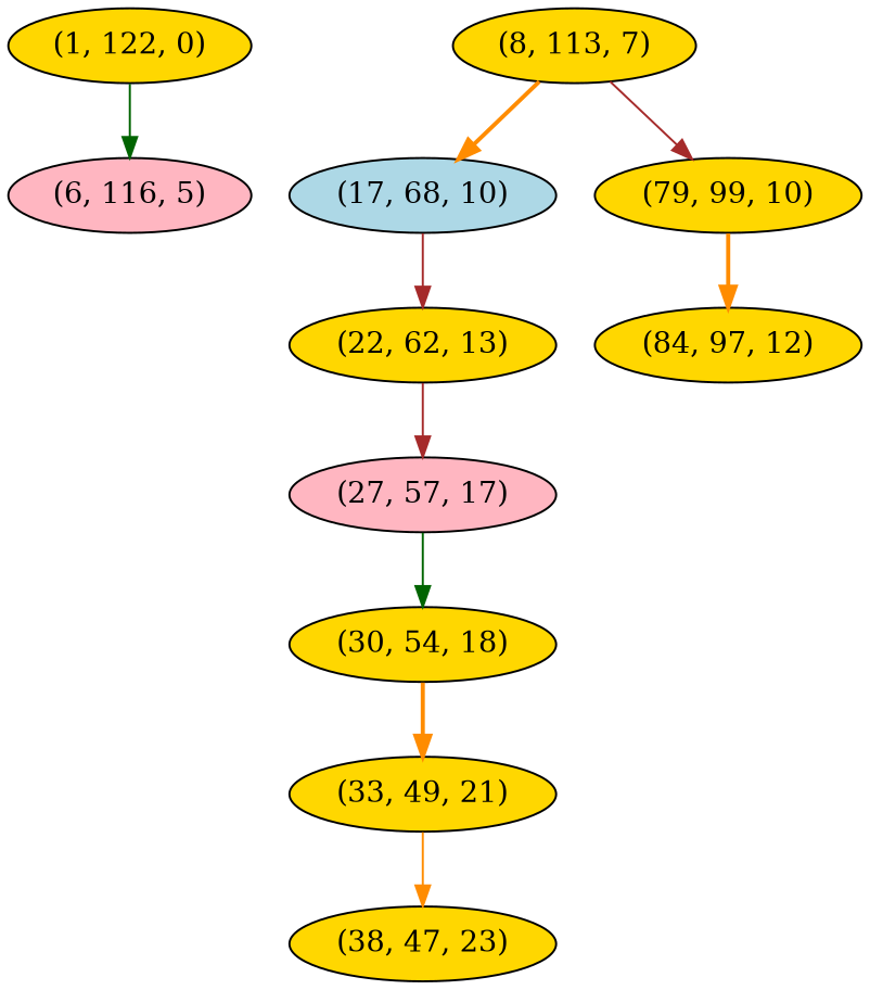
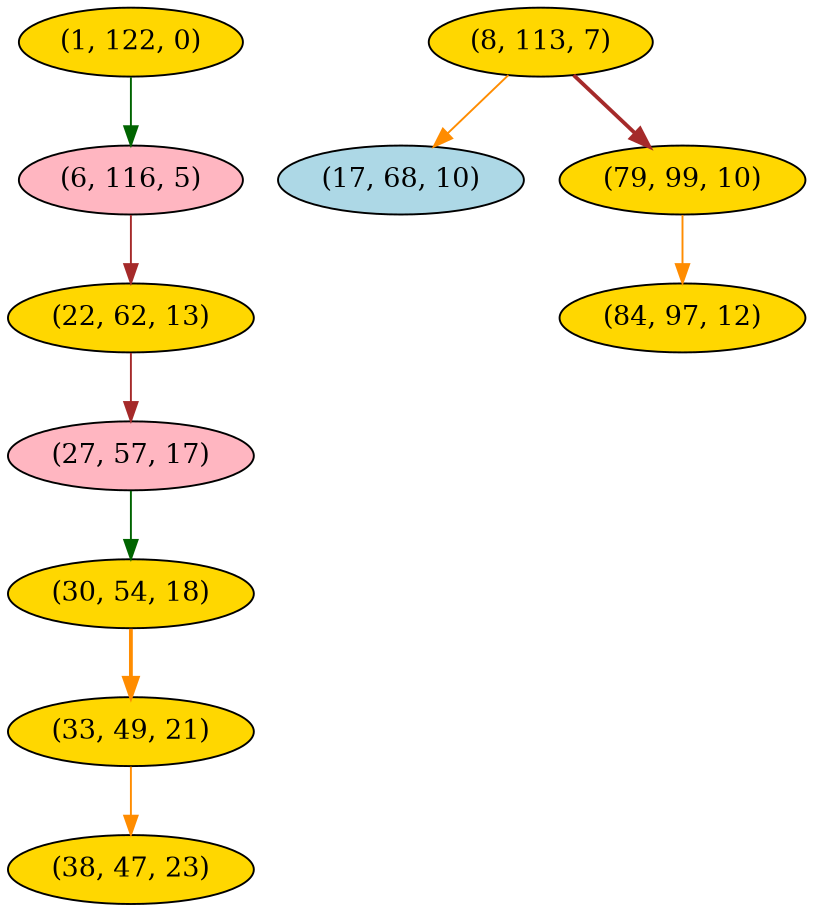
  digraph {
    node [fillcolor=gold style=filled]
    edge [color=darkorange style=solid]
    "(6, 116, 5)" [fillcolor=lightpink]
    "(1, 122, 0)"
    "(17, 68, 10)" [fillcolor=lightblue]
    "(8, 113, 7)"
    "(79, 99, 10)"
    "(22, 62, 13)"
    n7 [label="(84, 97, 12)"]
    "(27, 57, 17)" [fillcolor=lightpink]
    "(30, 54, 18)"
    "(33, 49, 21)"
    "(38, 47, 23)"
    "(1, 122, 0)" -> "(6, 116, 5)" [color=darkgreen]
-   "(17, 68, 10)" -> "(22, 62, 13)" [color=brown]
-   "(8, 113, 7)" -> "(17, 68, 10)" [style=bold]
-   "(8, 113, 7)" -> "(79, 99, 10)" [color=brown]
-   "(79, 99, 10)" -> n7 [style=bold]
+   "(6, 116, 5)" -> "(22, 62, 13)" [color=brown]
+   "(8, 113, 7)" -> "(17, 68, 10)"
+   "(8, 113, 7)" -> "(79, 99, 10)" [color=brown style=bold]
+   "(79, 99, 10)" -> n7
    "(22, 62, 13)" -> "(27, 57, 17)" [color=brown]
    "(27, 57, 17)" -> "(30, 54, 18)" [color=darkgreen]
    "(30, 54, 18)" -> "(33, 49, 21)" [style=bold]
    "(33, 49, 21)" -> "(38, 47, 23)"
  }
